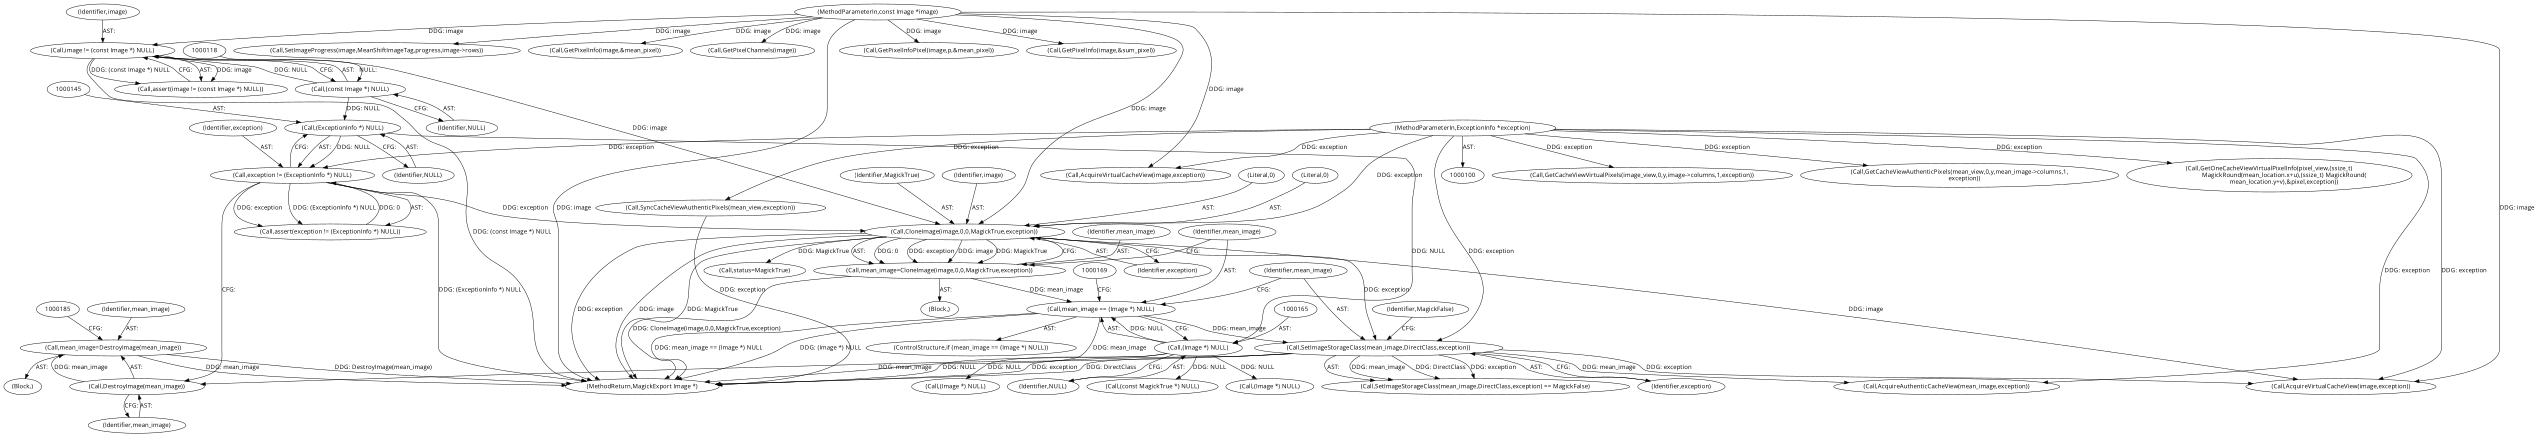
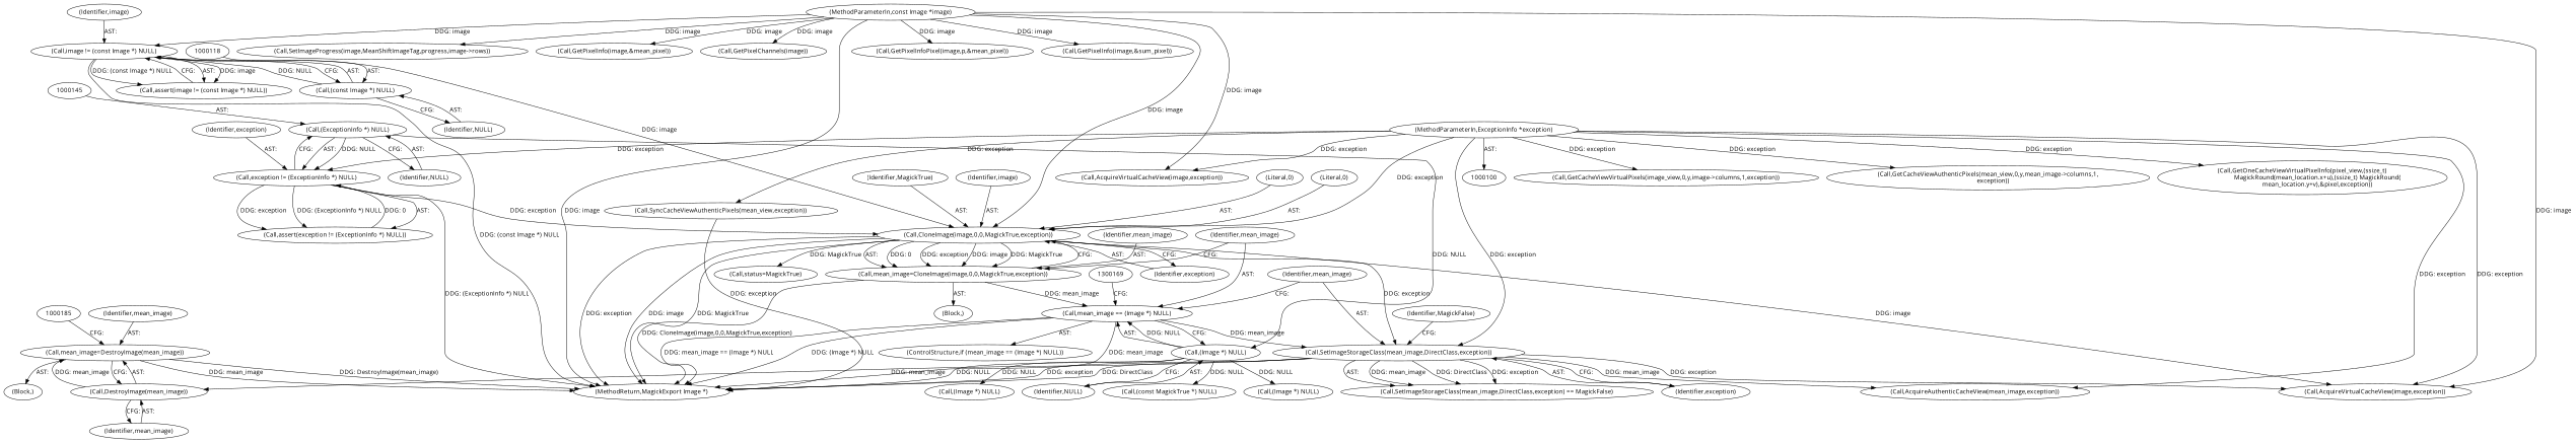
  digraph {
    fontname="Open Sans"
    node [fontname="Open Sans"]
    edge [fontname="Open Sans"]
    n1 [label="(Call,mean_image=DestroyImage(mean_image))"]
    n2 [label="(Call,DestroyImage(mean_image))"]
    n3 [label="(Block,)"]
    n4 [label="(MethodReturn,MagickExport Image *)"]
    n5 [label="(Identifier,mean_image)"]
    n6 [label="(Call,SetImageStorageClass(mean_image,DirectClass,exception))"]
    n7 [label="(Call,SetImageStorageClass(mean_image,DirectClass,exception) == MagickFalse)"]
    n8 [label="(Identifier,exception)"]
    n9 [label="(Call,AcquireAuthenticCacheView(mean_image,exception))"]
    n10 [label="(Call,AcquireVirtualCacheView(image,exception))"]
    n11 [label="(Call,mean_image == (Image *) NULL)"]
    n12 [label="(Call,(Image *) NULL)"]
    n13 [label="(ControlStructure,if (mean_image == (Image *) NULL))"]
    n14 [label="(Call,(const MagickTrue *) NULL)"]
    n15 [label="(Identifier,NULL)"]
    n16 [label="(Call,(Image *) NULL)"]
    n17 [label="(Call,(Image *) NULL)"]
    n18 [label="(Call,mean_image=CloneImage(image,0,0,MagickTrue,exception))"]
    n19 [label="(Call,CloneImage(image,0,0,MagickTrue,exception))"]
    n20 [label="(Block,)"]
    n21 [label="(Identifier,exception)"]
    n22 [label="(Call,status=MagickTrue)"]
    n23 [label="(Call,image != (const Image *) NULL)"]
    n24 [label="(Call,(const Image *) NULL)"]
    n25 [label="(Call,assert(image != (const Image *) NULL))"]
    n26 [label="(Call,(ExceptionInfo *) NULL)"]
    n27 [label="(Identifier,NULL)"]
    n28 [label="(MethodParameterIn,const Image *image)"]
    n29 [label="(Call,SetImageProgress(image,MeanShiftImageTag,progress,image->rows))"]
    n30 [label="(Call,AcquireVirtualCacheView(image,exception))"]
    n31 [label="(Call,GetPixelInfo(image,&mean_pixel))"]
    n32 [label="(Call,GetPixelChannels(image))"]
    n33 [label="(Call,GetPixelInfoPixel(image,p,&mean_pixel))"]
    n34 [label="(Call,GetPixelInfo(image,&sum_pixel))"]
    n35 [label="(Call,exception != (ExceptionInfo *) NULL)"]
    n36 [label="(Identifier,NULL)"]
    n37 [label="(Call,assert(exception != (ExceptionInfo *) NULL))"]
    n38 [label="(MethodParameterIn,ExceptionInfo *exception)"]
    1000100
    n40 [label="(Call,GetCacheViewVirtualPixels(image_view,0,y,image->columns,1,exception))"]
    n41 [label="(Call,GetCacheViewAuthenticPixels(mean_view,0,y,mean_image->columns,1,\n      exception))"]
    n42 [label="(Call,GetOneCacheViewVirtualPixelInfo(pixel_view,(ssize_t)\n                  MagickRound(mean_location.x+u),(ssize_t) MagickRound(\n                  mean_location.y+v),&pixel,exception))"]
    n43 [label="(Call,SyncCacheViewAuthenticPixels(mean_view,exception))"]
    n44 [label="(Literal,0)"]
    n45 [label="(Identifier,mean_image)"]
    n46 [label="(Identifier,MagickTrue)"]
    n47 [label="(Identifier,image)"]
    n48 [label="(Literal,0)"]
    n49 [label="(Identifier,mean_image)"]
    n50 [label="(Identifier,exception)"]
    n51 [label="(Identifier,mean_image)"]
    n52 [label="(Identifier,image)"]
    n53 [label="(Identifier,MagickFalse)"]
    n54 [label="(Identifier,mean_image)"]
    1000185
-   1000169
+   1000169 [label=1300169]
    1000118
    1000145
-   1000165
-   n35 -> n2 [label="CFG: "]
+   n1 -> n2 [label="CFG: "]
    n1 -> n3 [label="AST: "]
    n1 -> n4 [label="DDG: DestroyImage(mean_image)"]
    n1 -> n4 [label="DDG: mean_image"]
    n2 -> n1 [label="AST: "]
    n2 -> n1 [label="DDG: mean_image"]
    n2 -> n5 [label="CFG: "]
    n5 -> n2 [label="AST: "]
    n6 -> n2 [label="DDG: mean_image"]
    n6 -> n4 [label="DDG: exception"]
    n6 -> n4 [label="DDG: DirectClass"]
    n6 -> n7 [label="AST: "]
    n6 -> n7 [label="DDG: mean_image"]
    n6 -> n7 [label="DDG: DirectClass"]
    n6 -> n7 [label="DDG: exception"]
    n6 -> n8 [label="CFG: "]
    n6 -> n9 [label="DDG: mean_image"]
    n6 -> n10 [label="DDG: exception"]
    n8 -> n6 [label="AST: "]
    n11 -> n4 [label="DDG: (Image *) NULL"]
    n11 -> n4 [label="DDG: mean_image"]
    n11 -> n4 [label="DDG: mean_image == (Image *) NULL"]
    n11 -> n6 [label="DDG: mean_image"]
    n11 -> n12 [label="CFG: "]
    n11 -> n13 [label="AST: "]
    n12 -> n4 [label="DDG: NULL"]
    n12 -> n11 [label="AST: "]
    n12 -> n11 [label="DDG: NULL"]
    n12 -> n14 [label="DDG: NULL"]
    n12 -> n15 [label="CFG: "]
    n12 -> n16 [label="DDG: NULL"]
    n12 -> n17 [label="DDG: NULL"]
    n15 -> n12 [label="AST: "]
    n18 -> n4 [label="DDG: CloneImage(image,0,0,MagickTrue,exception)"]
    n18 -> n11 [label="DDG: mean_image"]
    n18 -> n19 [label="CFG: "]
    n18 -> n20 [label="AST: "]
    n19 -> n4 [label="DDG: MagickTrue"]
    n19 -> n4 [label="DDG: exception"]
    n19 -> n4 [label="DDG: image"]
    n19 -> n6 [label="DDG: exception"]
    n19 -> n10 [label="DDG: image"]
    n19 -> n18 [label="AST: "]
    n19 -> n18 [label="DDG: 0"]
    n19 -> n18 [label="DDG: exception"]
    n19 -> n18 [label="DDG: image"]
    n19 -> n18 [label="DDG: MagickTrue"]
    n19 -> n21 [label="CFG: "]
    n19 -> n22 [label="DDG: MagickTrue"]
    n21 -> n19 [label="AST: "]
    n23 -> n4 [label="DDG: (const Image *) NULL"]
    n23 -> n19 [label="DDG: image"]
    n23 -> n24 [label="CFG: "]
    n23 -> n25 [label="AST: "]
    n23 -> n25 [label="DDG: image"]
    n23 -> n25 [label="DDG: (const Image *) NULL"]
    n24 -> n23 [label="AST: "]
    n24 -> n23 [label="DDG: NULL"]
-   n24 -> n26 [label="DDG: NULL"]
    n24 -> n27 [label="CFG: "]
    n25 -> n23 [label="CFG: "]
    n26 -> n12 [label="DDG: NULL"]
    n26 -> n35 [label="AST: "]
    n26 -> n35 [label="DDG: NULL"]
    n26 -> n36 [label="CFG: "]
    n27 -> n24 [label="AST: "]
    n28 -> n4 [label="DDG: image"]
    n28 -> n10 [label="DDG: image"]
    n28 -> n19 [label="DDG: image"]
    n28 -> n23 [label="DDG: image"]
    n28 -> n29 [label="DDG: image"]
    n28 -> n30 [label="DDG: image"]
    n28 -> n31 [label="DDG: image"]
    n28 -> n32 [label="DDG: image"]
    n28 -> n33 [label="DDG: image"]
    n28 -> n34 [label="DDG: image"]
    n35 -> n4 [label="DDG: (ExceptionInfo *) NULL"]
    n35 -> n19 [label="DDG: exception"]
    n35 -> n26 [label="CFG: "]
    n35 -> n37 [label="AST: "]
    n35 -> n37 [label="DDG: exception"]
    n35 -> n37 [label="DDG: (ExceptionInfo *) NULL"]
    n36 -> n26 [label="AST: "]
    n37 -> n35 [label="DDG: 0"]
    n38 -> n6 [label="DDG: exception"]
    n38 -> n9 [label="DDG: exception"]
    n38 -> n10 [label="DDG: exception"]
    n38 -> n19 [label="DDG: exception"]
    n38 -> n30 [label="DDG: exception"]
    n38 -> n35 [label="DDG: exception"]
    n38 -> 1000100 [label="AST: "]
    n38 -> n40 [label="DDG: exception"]
    n38 -> n41 [label="DDG: exception"]
    n38 -> n42 [label="DDG: exception"]
    n38 -> n43 [label="DDG: exception"]
    n43 -> n4 [label="DDG: exception"]
    n44 -> n19 [label="AST: "]
    n45 -> n11 [label="AST: "]
    n45 -> n18 [label="CFG: "]
    n46 -> n19 [label="AST: "]
    n47 -> n19 [label="AST: "]
    n48 -> n19 [label="AST: "]
    n49 -> n1 [label="AST: "]
    n50 -> n35 [label="AST: "]
    n51 -> n6 [label="AST: "]
    n51 -> n11 [label="CFG: "]
    n52 -> n23 [label="AST: "]
    n53 -> n6 [label="CFG: "]
    n54 -> n18 [label="AST: "]
    1000185 -> n1 [label="CFG: "]
    1000169 -> n11 [label="CFG: "]
-   1000118 -> n24 [label="NULL: "]
+   1000118 -> n24 [label="AST: "]
    1000145 -> n26 [label="AST: "]
-   1000165 -> n12 [label="AST: "]
  }
